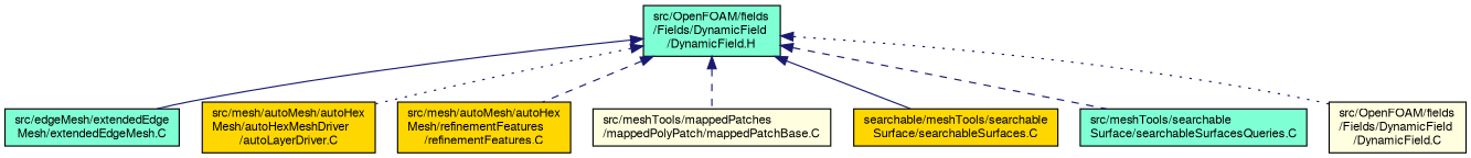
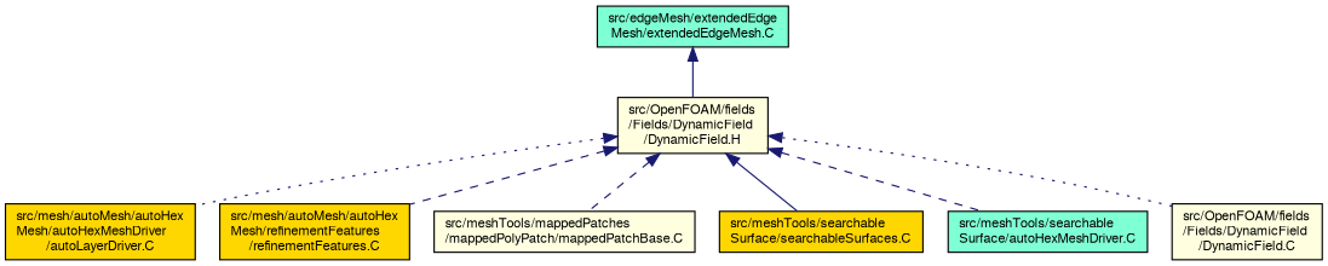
  digraph {
    node [color=black fillcolor=lightyellow fontname=FreeSans fontsize=10 shape=record style=filled]
    edge [color=midnightblue dir=back fontname=FreeSans fontsize=10 labelfontname=FreeSans labelfontsize=10 style=dashed]
-   n1 [fillcolor=aquamarine fontcolor=black height=0.2 label="src/OpenFOAM/fields\l/Fields/DynamicField\l/DynamicField.H" width=0.4]
+   n1 [fontcolor=black height=0.2 label="src/OpenFOAM/fields\l/Fields/DynamicField\l/DynamicField.H" width=0.4]
    n2 [fillcolor=aquamarine height=0.2 label="src/edgeMesh/extendedEdge\lMesh/extendedEdgeMesh.C" width=0.4]
    n3 [fillcolor=gold height=0.2 label="src/mesh/autoMesh/autoHex\lMesh/autoHexMeshDriver\l/autoLayerDriver.C" width=0.4]
    n4 [fillcolor=gold height=0.2 label="src/mesh/autoMesh/autoHex\lMesh/refinementFeatures\l/refinementFeatures.C" width=0.4]
    n5 [height=0.2 label="src/meshTools/mappedPatches\l/mappedPolyPatch/mappedPatchBase.C" width=0.4]
-   n6 [fillcolor=gold height=0.2 label="searchable/meshTools/searchable\lSurface/searchableSurfaces.C" width=0.4]
-   n7 [fillcolor=aquamarine height=0.2 label="src/meshTools/searchable\lSurface/searchableSurfacesQueries.C" width=0.4]
+   n6 [fillcolor=gold height=0.2 label="src/meshTools/searchable\lSurface/searchableSurfaces.C" width=0.4]
+   n7 [fillcolor=aquamarine height=0.2 label="src/meshTools/searchable\lSurface/autoHexMeshDriver.C" width=0.4]
    n8 [height=0.2 label="src/OpenFOAM/fields\l/Fields/DynamicField\l/DynamicField.C" width=0.4]
-   n1 -> n2 [style=solid]
+   n2 -> n1 [style=solid]
    n1 -> n3 [style=dotted]
    n1 -> n4
    n1 -> n5
    n1 -> n6 [style=solid]
    n1 -> n7
    n1 -> n8 [style=dotted]
  }
